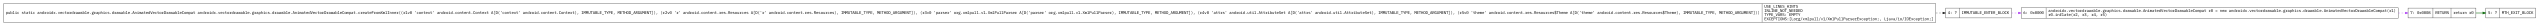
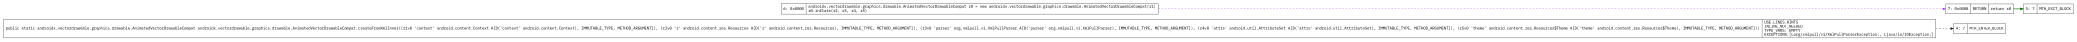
  digraph {
    fontname="IBM Plex Mono"
    rankdir=LR
    node [fontname="IBM Plex Mono" shape=record]
    edge [color=purple fontname="IBM Plex Mono" style=dashed]
-   n1 [label="{4\:\ ?|IMMUTABLE_ENTER_BLOCK\l}"]
+   n1 [label="{4\:\ ?|MTH_ENTER_BLOCK\l}"]
    n2 [label="{6\:\ 0x0000|androidx.vectordrawable.graphics.drawable.AnimatedVectorDrawableCompat r0 = new androidx.vectordrawable.graphics.drawable.AnimatedVectorDrawableCompat(r1)\lr0.inflate(r2, r3, r4, r5)\l}"]
    n3 [label="{7\:\ 0x0008|RETURN\l|return r0\l}"]
    n4 [label="{5\:\ ?|MTH_EXIT_BLOCK\l}"]
    n5 [label="{public static androidx.vectordrawable.graphics.drawable.AnimatedVectorDrawableCompat androidx.vectordrawable.graphics.drawable.AnimatedVectorDrawableCompat.createFromXmlInner((r1v0 'context' android.content.Context A[D('context' android.content.Context), IMMUTABLE_TYPE, METHOD_ARGUMENT]), (r2v0 'r' android.content.res.Resources A[D('r' android.content.res.Resources), IMMUTABLE_TYPE, METHOD_ARGUMENT]), (r3v0 'parser' org.xmlpull.v1.XmlPullParser A[D('parser' org.xmlpull.v1.XmlPullParser), IMMUTABLE_TYPE, METHOD_ARGUMENT]), (r4v0 'attrs' android.util.AttributeSet A[D('attrs' android.util.AttributeSet), IMMUTABLE_TYPE, METHOD_ARGUMENT]), (r5v0 'theme' android.content.res.Resources$Theme A[D('theme' android.content.res.Resources$Theme), IMMUTABLE_TYPE, METHOD_ARGUMENT]))  | USE_LINES_HINTS\lINLINE_NOT_NEEDED\lTYPE_VARS: EMPTY\lEXCEPTIONS:[Lorg\/xmlpull\/v1\/XmlPullParserException;, Ljava\/io\/IOException;]\l}"]
-   n1 -> n2
    n2 -> n3
    n3 -> n4 [color=darkgreen style=bold]
    n5 -> n1 [color=black]
  }
